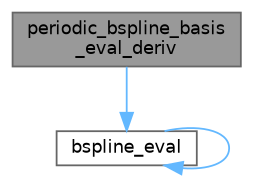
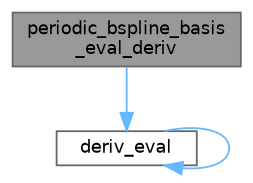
  digraph {
    rankdir=TB
    node [fontname=Helvetica fontsize=10 shape=box style=filled]
    edge [color=steelblue1 fontname=Helvetica fontsize=10 labelfontname=Helvetica labelfontsize=10 style=solid]
    n1 [color=gray40 fillcolor=grey60 fontcolor=black height=0.2 label="periodic_bspline_basis\l_eval_deriv" width=0.4]
-   n2 [color=grey40 fillcolor=white height=0.2 label=bspline_eval width=0.4]
+   n2 [color=grey40 fillcolor=white height=0.2 label=deriv_eval width=0.4]
    n1 -> n2
    n2 -> n2
  }
